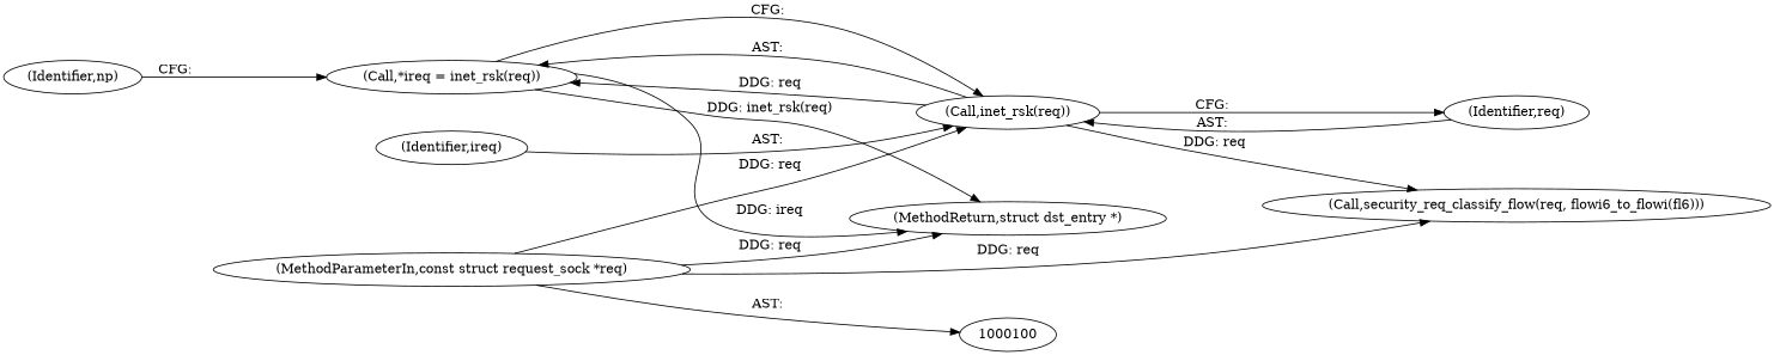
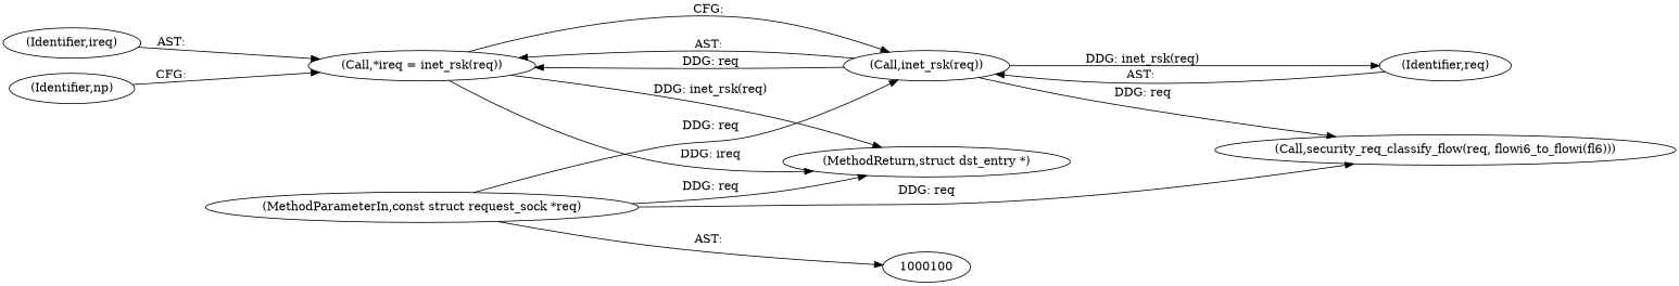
  digraph {
    rankdir=LR
    n1 [label="(Call,*ireq = inet_rsk(req))"]
    n2 [label="(Call,inet_rsk(req))"]
    n3 [label="(MethodReturn,struct dst_entry *)"]
    n4 [label="(Identifier,req)"]
    n5 [label="(Call,security_req_classify_flow(req, flowi6_to_flowi(fl6)))"]
    n6 [label="(MethodParameterIn,const struct request_sock *req)"]
    1000100
    n8 [label="(Identifier,ireq)"]
    n9 [label="(Identifier,np)"]
    n1 -> n2 [label="CFG: "]
    n1 -> n3 [label="DDG: ireq"]
    n1 -> n3 [label="DDG: inet_rsk(req)"]
    n2 -> n1 [label="AST: "]
    n2 -> n1 [label="DDG: req"]
-   n2 -> n4 [label="CFG: "]
+   n2 -> n4 [label="DDG: inet_rsk(req)"]
    n2 -> n5 [label="DDG: req"]
    n4 -> n2 [label="AST: "]
    n6 -> n2 [label="DDG: req"]
    n6 -> n3 [label="DDG: req"]
    n6 -> n5 [label="DDG: req"]
    n6 -> 1000100 [label="AST: "]
-   n8 -> n2 [label="AST: "]
+   n8 -> n1 [label="AST: "]
    n9 -> n1 [label="CFG: "]
  }
